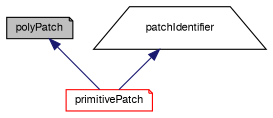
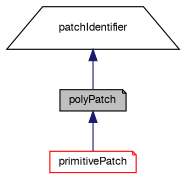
  digraph {
    node [color=black fontname=FreeSans fontsize=10 shape=note]
    edge [color=midnightblue dir=back fontname=FreeSans fontsize=10 labelfontname=FreeSans labelfontsize=10 style=solid]
    n1 [fillcolor=grey75 fontcolor=black height=0.2 label=polyPatch style=filled width=0.4]
    n2 [color=red height=0.2 label=primitivePatch width=0.4]
    n3 [height=0.2 label=patchIdentifier shape=trapezium width=0.4]
    n1 -> n2
-   n3 -> n2
+   n3 -> n1
  }
